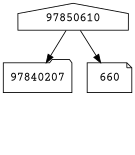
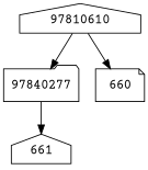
  strict digraph {
    fontname="Courier Prime"
    node [fontname="Courier Prime" shape=house]
    edge [fontname="Courier Prime"]
-   97840277 [shape=folder label=97840207]
-   97810610 [label=97850610]
+   97840277 [shape=folder]
+   97810610
    660 [shape=note]
+   661
+   97840277 -> 661
    97810610 -> 97840277
    97810610 -> 660
  }
